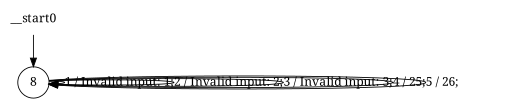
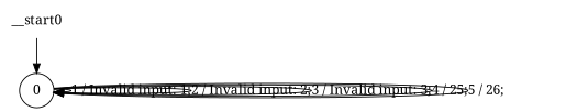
  digraph {
    fontname="Noto Serif"
    node [fontname="Noto Serif"]
    edge [fontname="Noto Serif"]
    __start0 [shape=none]
-   n2 [label=8 shape=circle]
+   n2 [label=0 shape=circle]
    __start0 -> n2
    n2 -> n2 [label="1 / Invalid input: 1;"]
    n2 -> n2 [label="2 / Invalid input: 2;"]
    n2 -> n2 [label="3 / Invalid input: 3;"]
    n2 -> n2 [label="4 / 25;"]
    n2 -> n2 [label="5 / 26;"]
  }
